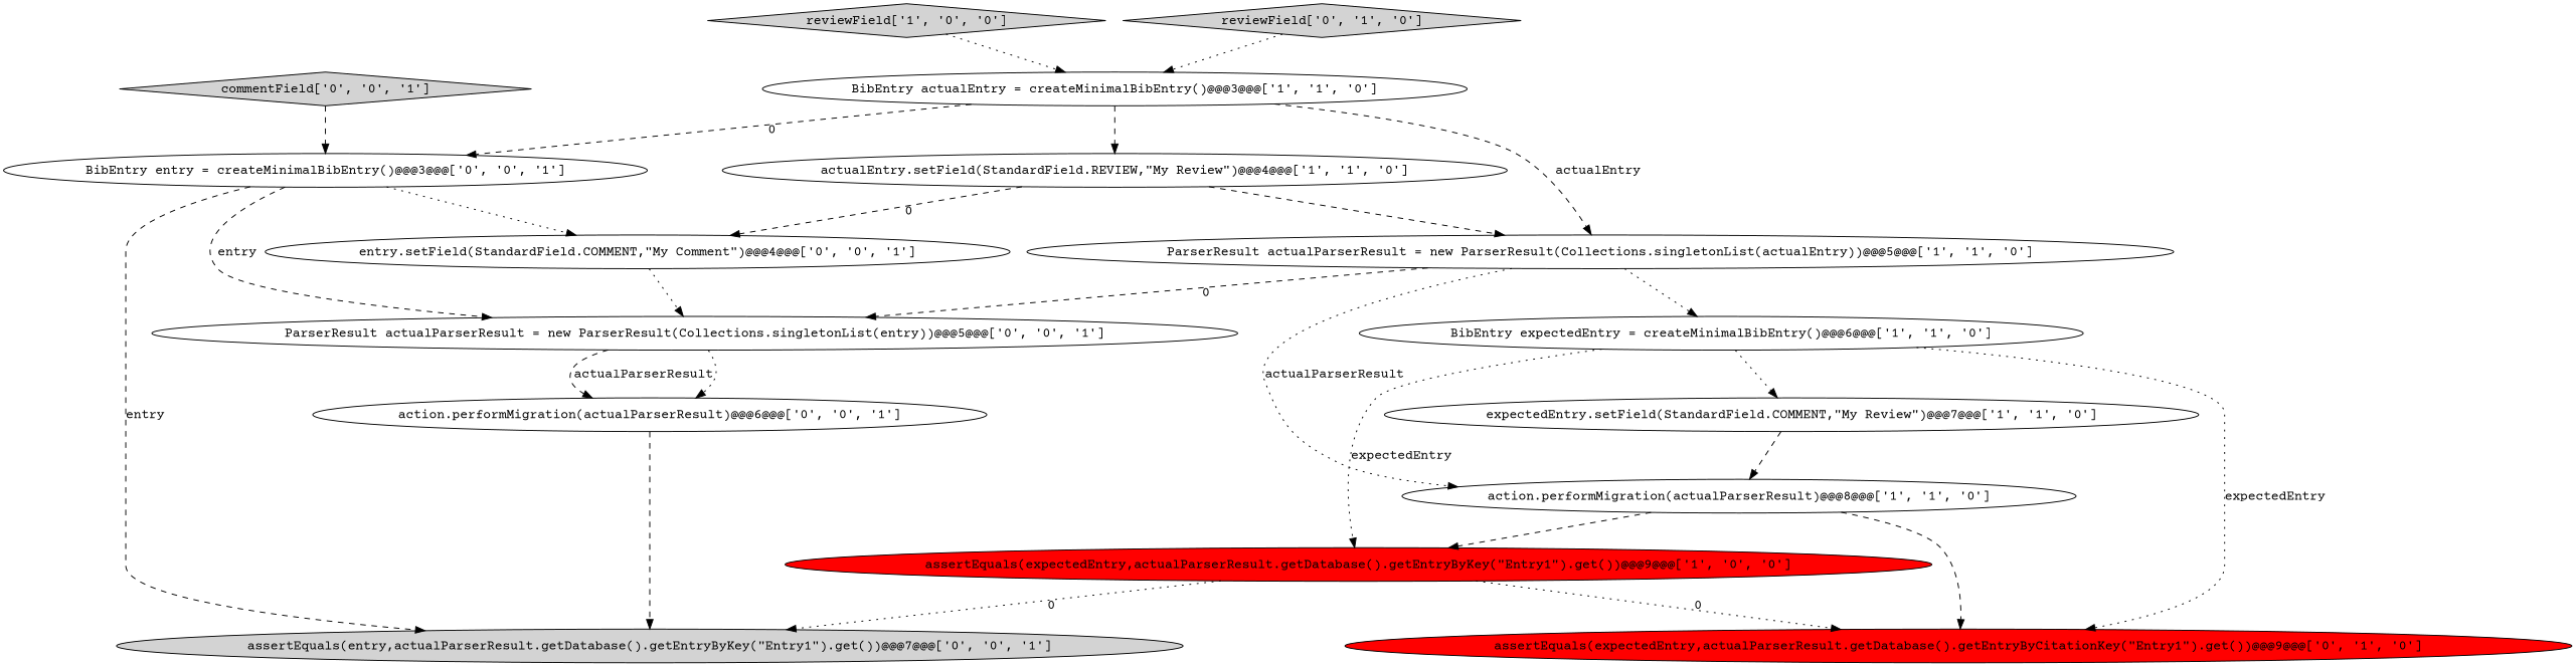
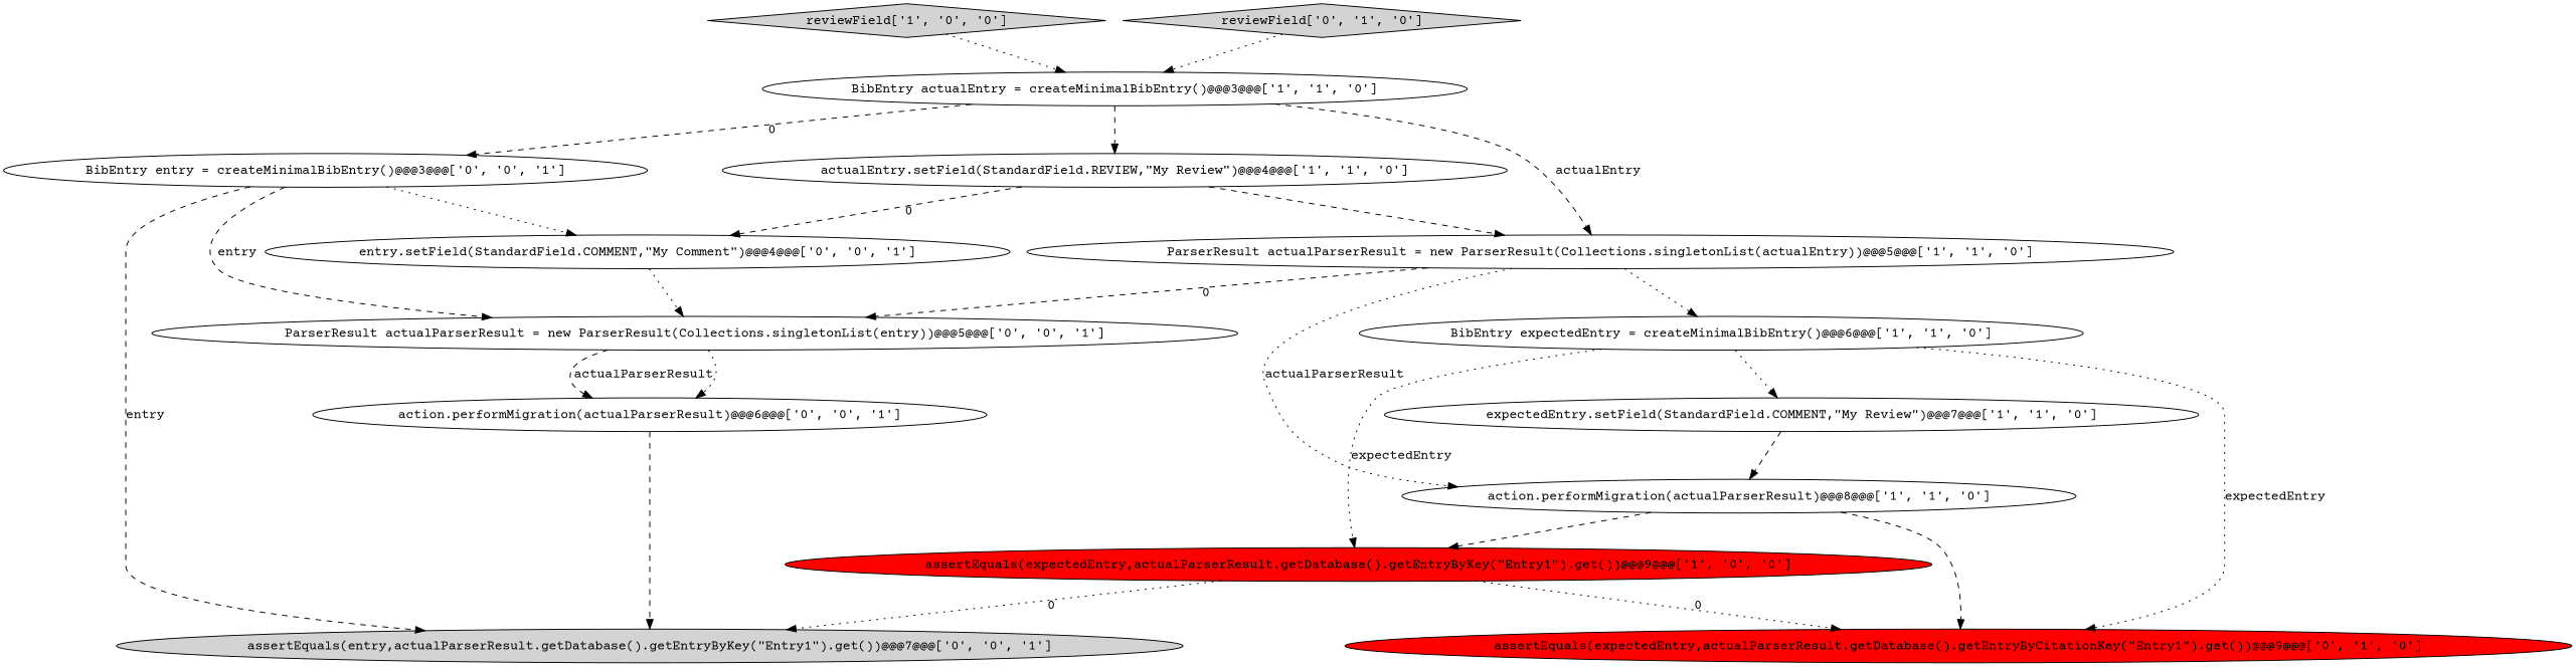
  digraph {
    fontname="Courier Prime"
    node [fillcolor=white shape=ellipse style=filled fontname="Courier Prime"]
    edge [style=dashed fontname="Courier Prime"]
    n1 [fillcolor=lightgray label="reviewField['1', '0', '0']" shape=diamond]
    n2 [label="BibEntry actualEntry = createMinimalBibEntry()@@@3@@@['1', '1', '0']"]
    n3 [label="BibEntry entry = createMinimalBibEntry()@@@3@@@['0', '0', '1']"]
    n4 [label="ParserResult actualParserResult = new ParserResult(Collections.singletonList(entry))@@@5@@@['0', '0', '1']"]
    n5 [label="entry.setField(StandardField.COMMENT,\"My Comment\")@@@4@@@['0', '0', '1']"]
    n6 [fillcolor=lightgray label="assertEquals(entry,actualParserResult.getDatabase().getEntryByKey(\"Entry1\").get())@@@7@@@['0', '0', '1']"]
    n7 [label="BibEntry expectedEntry = createMinimalBibEntry()@@@6@@@['1', '1', '0']"]
    n8 [label="expectedEntry.setField(StandardField.COMMENT,\"My Review\")@@@7@@@['1', '1', '0']"]
    n9 [fillcolor=red label="assertEquals(expectedEntry,actualParserResult.getDatabase().getEntryByKey(\"Entry1\").get())@@@9@@@['1', '0', '0']"]
    n10 [fillcolor=red label="assertEquals(expectedEntry,actualParserResult.getDatabase().getEntryByCitationKey(\"Entry1\").get())@@@9@@@['0', '1', '0']"]
    n11 [label="ParserResult actualParserResult = new ParserResult(Collections.singletonList(actualEntry))@@@5@@@['1', '1', '0']"]
    n12 [label="action.performMigration(actualParserResult)@@@8@@@['1', '1', '0']"]
-   n13 [fillcolor=lightgray label="commentField['0', '0', '1']" shape=diamond]
    n14 [fillcolor=lightgray label="reviewField['0', '1', '0']" shape=diamond]
    n15 [label="action.performMigration(actualParserResult)@@@6@@@['0', '0', '1']"]
    n16 [label="actualEntry.setField(StandardField.REVIEW,\"My Review\")@@@4@@@['1', '1', '0']"]
    n1 -> n2 [style=dotted]
    n2 -> n3 [label=0]
    n2 -> n11 [label=actualEntry]
    n2 -> n16
    n3 -> n4 [label=entry]
    n3 -> n5 [style=dotted]
    n3 -> n6 [label=entry]
    n4 -> n15 [label=actualParserResult]
    n4 -> n15 [style=dotted]
    n5 -> n4 [style=dotted]
    n7 -> n8 [style=dotted]
    n7 -> n9 [label=expectedEntry style=dotted]
    n7 -> n10 [label=expectedEntry style=dotted]
    n8 -> n12
    n9 -> n6 [label=0 style=dotted]
    n9 -> n10 [label=0 style=dotted]
    n11 -> n4 [label=0]
    n11 -> n7 [style=dotted]
    n11 -> n12 [label=actualParserResult style=dotted]
    n12 -> n9
    n12 -> n10
-   n13 -> n3
    n14 -> n2 [style=dotted]
    n15 -> n6
    n16 -> n5 [label=0]
    n16 -> n11
  }
